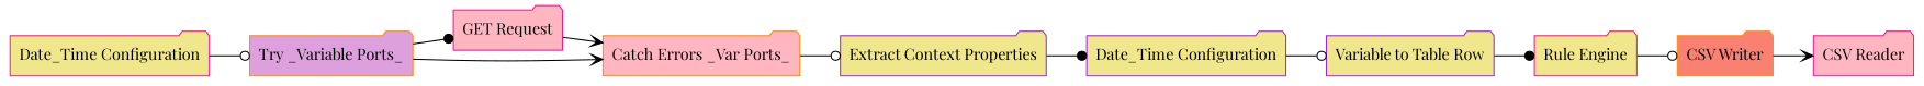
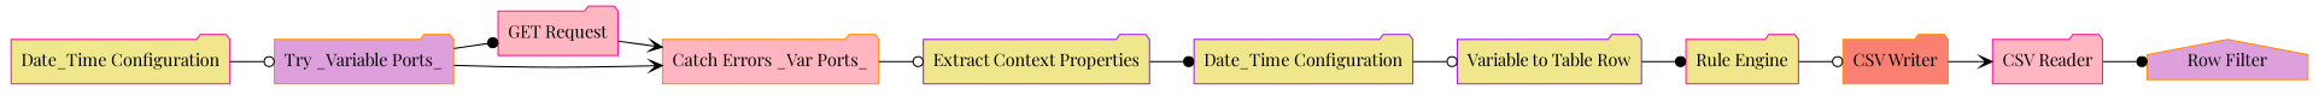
  digraph {
    fontname="Playfair Display"
    rankdir=LR
    node [color=darkorange fillcolor=khaki fontname="Playfair Display" shape=folder style=filled]
    edge [arrowhead=odot fontname="Playfair Display"]
+   n1 [fillcolor=plum label="Row Filter" shape=house]
    n2 [color=deeppink fillcolor=lightpink label="GET Request"]
    n3 [fillcolor=lightpink label="Catch Errors _Var Ports_"]
    n4 [color=purple label="Extract Context Properties"]
    n5 [color=purple label="Date_Time Configuration"]
    n6 [color=purple label="Variable to Table Row"]
    n7 [fillcolor=salmon label="CSV Writer"]
    n8 [color=deeppink fillcolor=lightpink label="CSV Reader"]
    n9 [color=deeppink label="Rule Engine"]
    n10 [fillcolor=plum label="Try _Variable Ports_"]
    n11 [color=deeppink label="Date_Time Configuration"]
    n2 -> n3 [arrowhead=vee]
    n3 -> n4
    n4 -> n5 [arrowhead=dot]
    n5 -> n6
    n6 -> n9 [arrowhead=dot]
    n7 -> n8 [arrowhead=vee]
+   n8 -> n1 [arrowhead=dot]
    n9 -> n7
    n10 -> n2 [arrowhead=dot]
    n10 -> n3 [arrowhead=vee]
    n11 -> n10
  }
